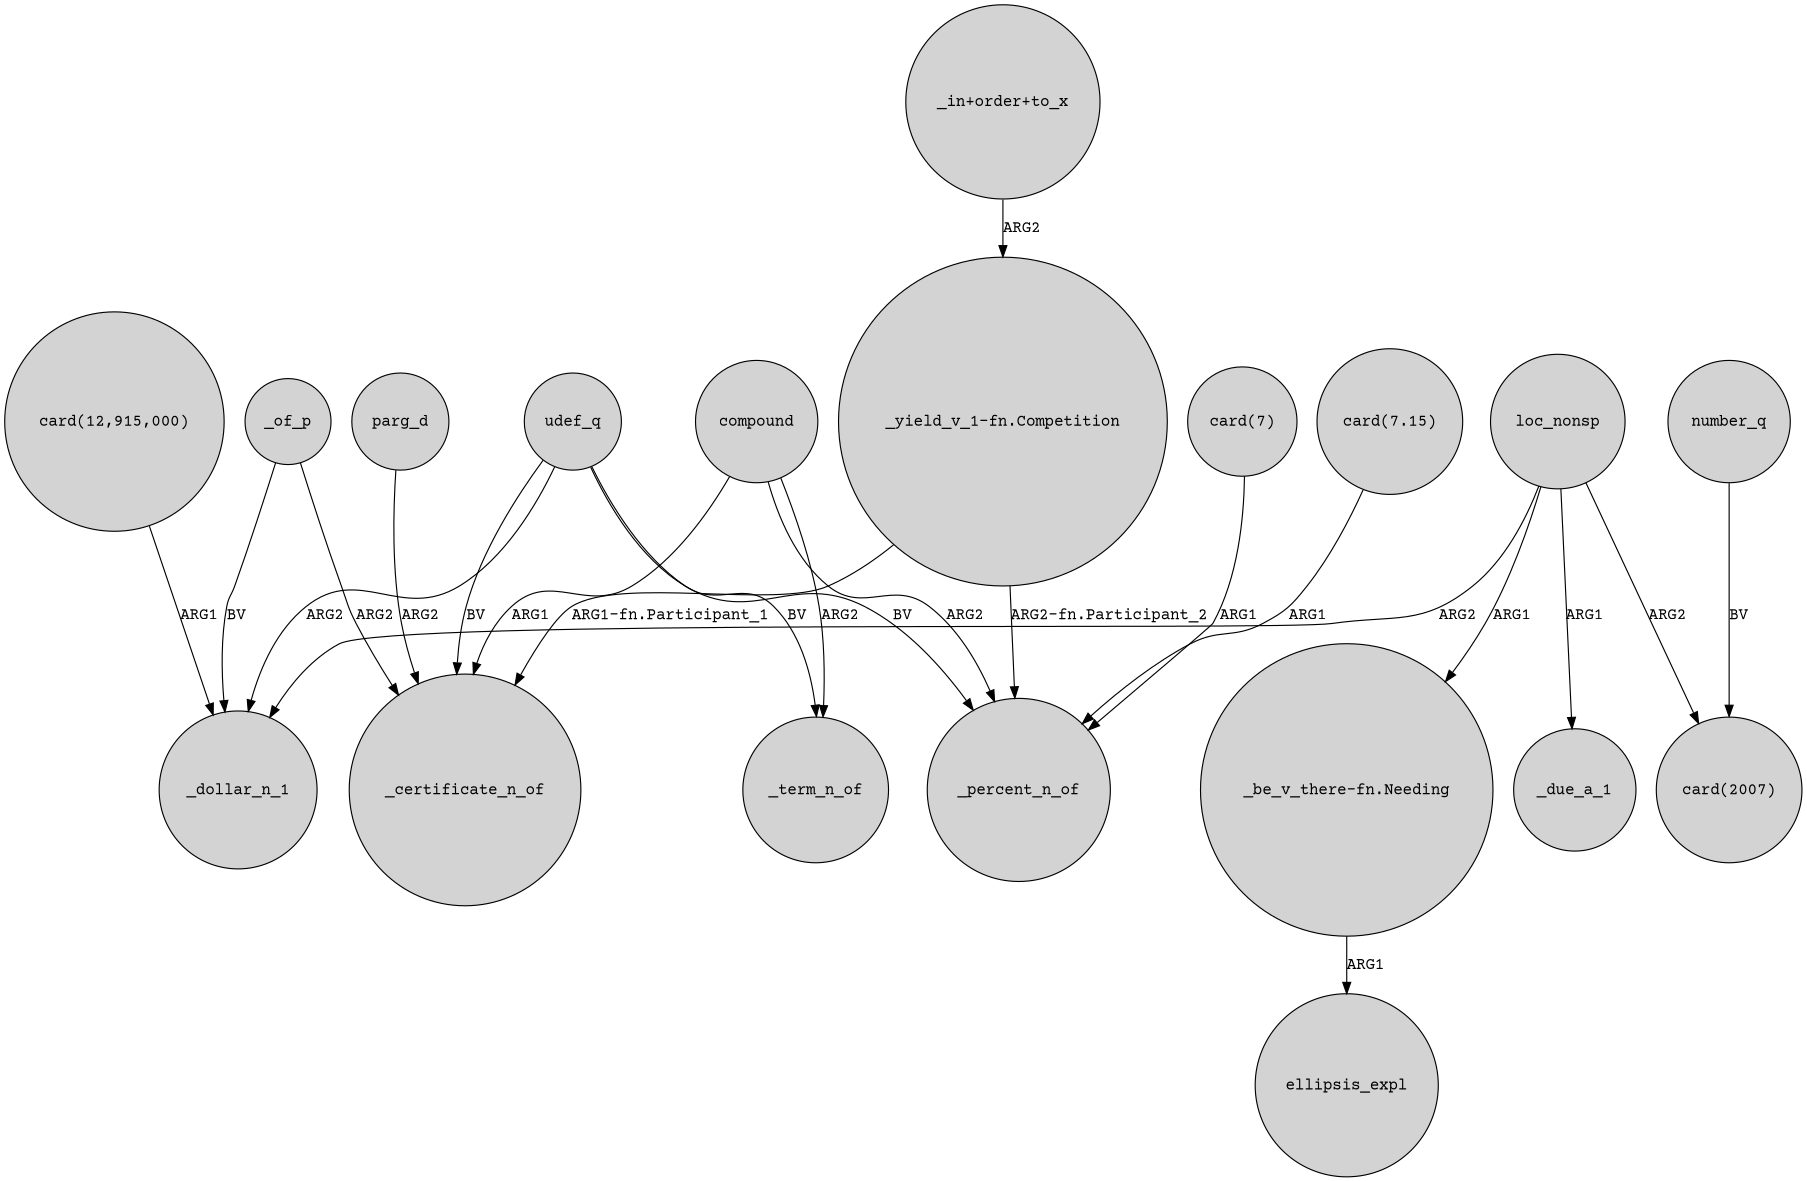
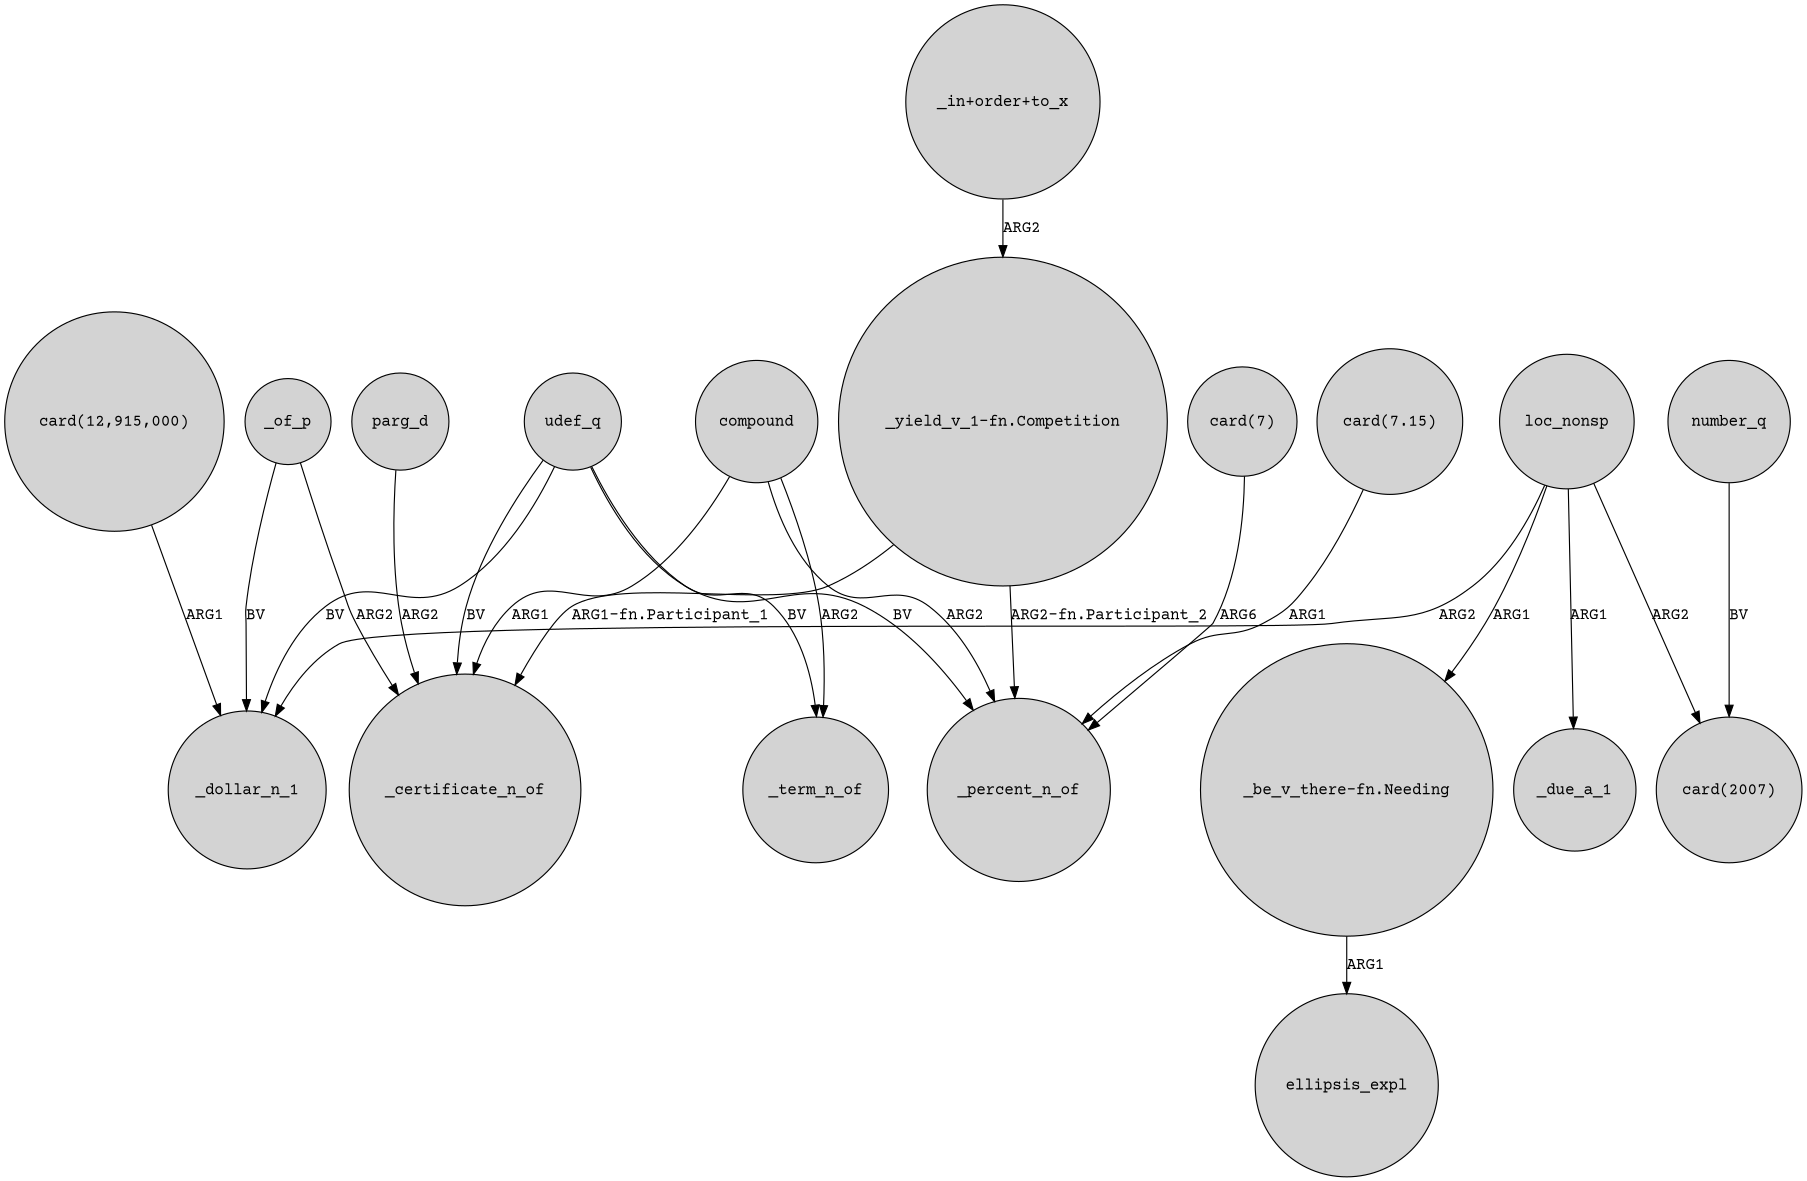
  digraph {
    fontname="Courier Prime"
    node [fontname="Courier Prime" shape=circle style=filled]
    edge [fontname="Courier Prime"]
    _of_p
    _dollar_n_1
    _certificate_n_of
    udef_q
    _term_n_of
    _percent_n_of
    "card(7)"
    loc_nonsp
    _due_a_1
    "card(2007)"
    "_be_v_there-fn.Needing"
    ellipsis_expl
    number_q
    compound
    "_in+order+to_x"
    "_yield_v_1-fn.Competition"
    parg_d
    "card(12,915,000)"
    "card(7.15)"
    _of_p -> _dollar_n_1 [label=BV]
    _of_p -> _certificate_n_of [label=ARG2]
-   udef_q -> _dollar_n_1 [label=ARG2]
+   udef_q -> _dollar_n_1 [label=BV]
    udef_q -> _certificate_n_of [label=BV]
    udef_q -> _term_n_of [label=BV]
    udef_q -> _percent_n_of [label=BV]
-   "card(7)" -> _percent_n_of [label=ARG1]
+   "card(7)" -> _percent_n_of [label=ARG6]
    loc_nonsp -> _dollar_n_1 [label=ARG2]
    loc_nonsp -> _due_a_1 [label=ARG1]
    loc_nonsp -> "card(2007)" [label=ARG2]
    loc_nonsp -> "_be_v_there-fn.Needing" [label=ARG1]
    "_be_v_there-fn.Needing" -> ellipsis_expl [label=ARG1]
    number_q -> "card(2007)" [label=BV]
    compound -> _certificate_n_of [label=ARG1]
    compound -> _term_n_of [label=ARG2]
    compound -> _percent_n_of [label=ARG2]
    "_in+order+to_x" -> "_yield_v_1-fn.Competition" [label=ARG2]
    "_yield_v_1-fn.Competition" -> _certificate_n_of [label="ARG1-fn.Participant_1"]
    "_yield_v_1-fn.Competition" -> _percent_n_of [label="ARG2-fn.Participant_2"]
    parg_d -> _certificate_n_of [label=ARG2]
    "card(12,915,000)" -> _dollar_n_1 [label=ARG1]
    "card(7.15)" -> _percent_n_of [label=ARG1]
  }
